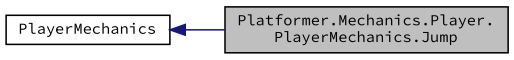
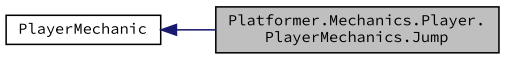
  digraph {
    rankdir=LR
    fontname="Source Code Pro"
    node [color=black fontname="Source Code Pro" fontsize=10 shape=record style=filled]
    n1 [fillcolor=grey75 fontcolor=black height=0.2 label="Platformer.Mechanics.Player.\lPlayerMechanics.Jump" width=0.4]
-   n2 [fillcolor=white height=0.2 label=PlayerMechanics width=0.4]
+   n2 [fillcolor=white height=0.2 label=PlayerMechanic width=0.4]
    n2 -> n1 [color=midnightblue dir=back fontname="Source Code Pro" fontsize=10 labelfontname=Helvetica labelfontsize=10 style=solid]
  }
